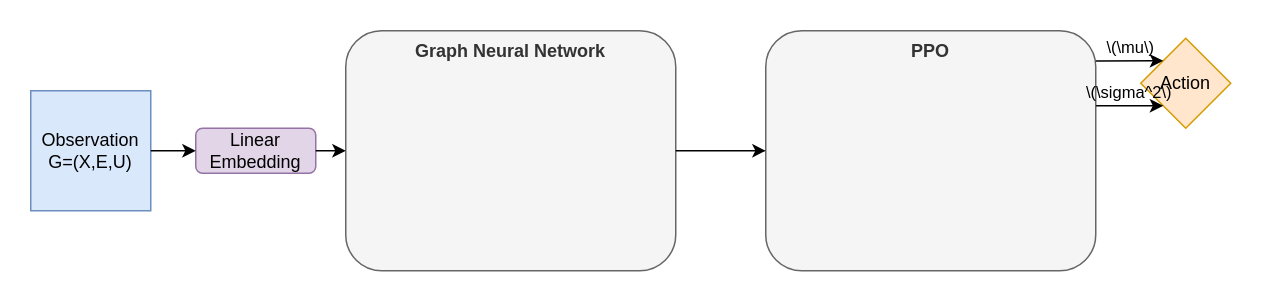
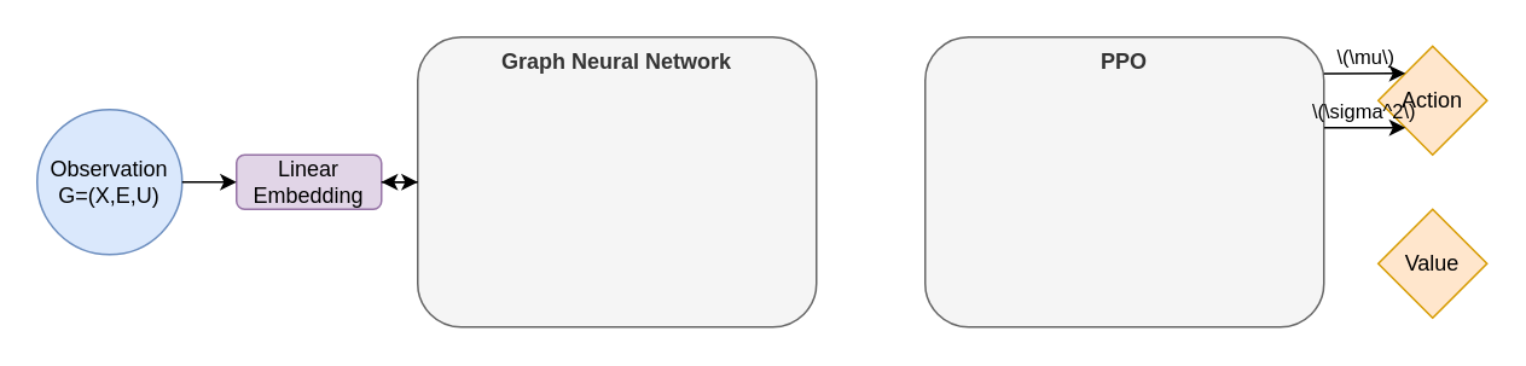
  <mxCell id="0" />
  <mxCell id="1" parent="0" />
- <mxCell id="2" value="Observation&lt;br&gt;G=(X,E,U)" style="whiteSpace=wrap;html=1;aspect=fixed;fillColor=#dae8fc;strokeColor=#6c8ebf;rounded=0;" parent="1" vertex="1"><mxGeometry x="20" y="60" width="80" height="80" as="geometry" /></mxCell>
+ <mxCell id="2" value="Observation&lt;br&gt;G=(X,E,U)" style="ellipse;whiteSpace=wrap;html=1;aspect=fixed;fillColor=#dae8fc;strokeColor=#6c8ebf;" parent="1" vertex="1"><mxGeometry x="20" y="60" width="80" height="80" as="geometry" /></mxCell>
  <mxCell id="3" value="Graph Neural Network" style="rounded=1;whiteSpace=wrap;html=1;fillColor=#f5f5f5;fontColor=#333333;strokeColor=#666666;verticalAlign=top;fontStyle=1" parent="1" vertex="1"><mxGeometry x="230" y="20" width="220" height="160" as="geometry" /></mxCell>
  <mxCell id="4" value="Linear Embedding" style="rounded=1;whiteSpace=wrap;html=1;fillColor=#e1d5e7;strokeColor=#9673a6;" parent="1" vertex="1"><mxGeometry x="130" y="85" width="80" height="30" as="geometry" /></mxCell>
  <mxCell id="5" value="PPO" style="rounded=1;whiteSpace=wrap;html=1;fillColor=#f5f5f5;fontColor=#333333;strokeColor=#666666;verticalAlign=top;fontStyle=1" parent="1" vertex="1"><mxGeometry x="510" y="20" width="220" height="160" as="geometry" /></mxCell>
  <mxCell id="6" value="" style="endArrow=classic;html=1;rounded=0;verticalAlign=bottom;" parent="1" source="2" target="4" edge="1"><mxGeometry width="50" height="50" relative="1" as="geometry"><mxPoint x="410" y="220" as="sourcePoint" /><mxPoint x="460" y="170" as="targetPoint" /></mxGeometry></mxCell>
- <mxCell id="7" value="" style="endArrow=classic;html=1;rounded=0;entryX=0;entryY=0.5;entryDx=0;entryDy=0;" parent="1" source="3" target="5" edge="1"><mxGeometry width="50" height="50" relative="1" as="geometry"><mxPoint x="220" y="110" as="sourcePoint" /><mxPoint x="580" y="100" as="targetPoint" /></mxGeometry></mxCell>
+ <mxCell id="7" value="" style="endArrow=classic;html=1;rounded=0;" parent="1" source="3" target="4" edge="1"><mxGeometry width="50" height="50" relative="1" as="geometry"><mxPoint x="220" y="110" as="sourcePoint" /><mxPoint x="580" y="100" as="targetPoint" /></mxGeometry></mxCell>
  <mxCell id="8" value="Action" style="rhombus;whiteSpace=wrap;html=1;fillColor=#ffe6cc;strokeColor=#d79b00;" parent="1" vertex="1"><mxGeometry x="760" y="25" width="60" height="60" as="geometry" /></mxCell>
+ <mxCell id="9" value="Value" style="rhombus;whiteSpace=wrap;html=1;fillColor=#ffe6cc;strokeColor=#d79b00;" parent="1" vertex="1"><mxGeometry x="760" y="115" width="60" height="60" as="geometry" /></mxCell>
  <mxCell id="10" value="&lt;span style=&quot;&quot;&gt;\(\mu\)&lt;/span&gt;" style="endArrow=classic;html=1;rounded=0;exitX=1;exitY=0.126;exitDx=0;exitDy=0;exitPerimeter=0;entryX=0;entryY=0;entryDx=0;entryDy=0;verticalAlign=bottom;labelBackgroundColor=none;" parent="1" source="5" target="8" edge="1"><mxGeometry width="50" height="50" relative="1" as="geometry"><mxPoint x="740" y="155.76" as="sourcePoint" /><mxPoint x="770.375" y="155.375" as="targetPoint" /></mxGeometry></mxCell>
  <mxCell id="11" value="&lt;span style=&quot;&quot;&gt;\(\sigma^2\)&lt;/span&gt;" style="endArrow=classic;html=1;rounded=0;exitX=1.001;exitY=0.313;exitDx=0;exitDy=0;exitPerimeter=0;entryX=0;entryY=1;entryDx=0;entryDy=0;labelBackgroundColor=none;verticalAlign=bottom;" parent="1" source="5" target="8" edge="1"><mxGeometry width="50" height="50" relative="1" as="geometry"><mxPoint x="740" y="65.04" as="sourcePoint" /><mxPoint x="770" y="65" as="targetPoint" /></mxGeometry></mxCell>
  <mxCell id="12" value="" style="endArrow=classic;html=1;rounded=0;" parent="1" source="4" edge="1"><mxGeometry width="50" height="50" relative="1" as="geometry"><mxPoint x="110" y="110" as="sourcePoint" /><mxPoint x="230" y="100" as="targetPoint" /></mxGeometry></mxCell>
